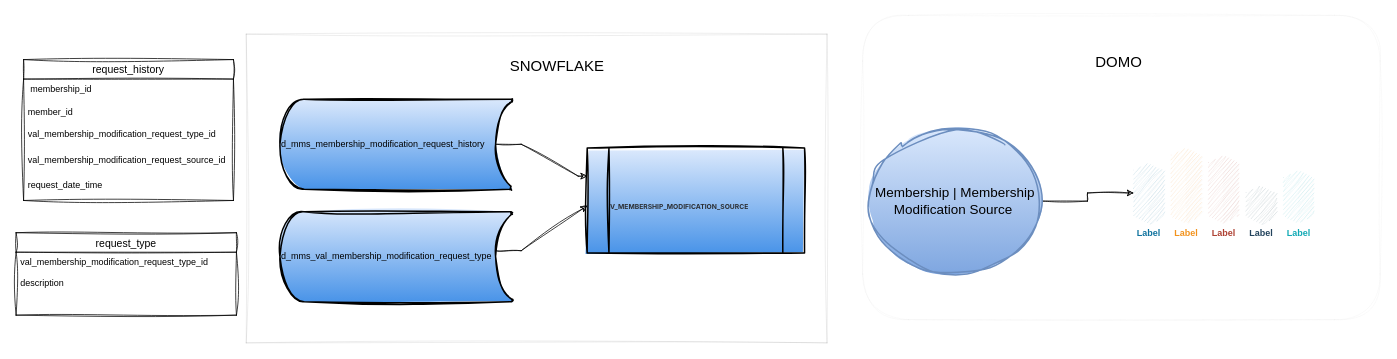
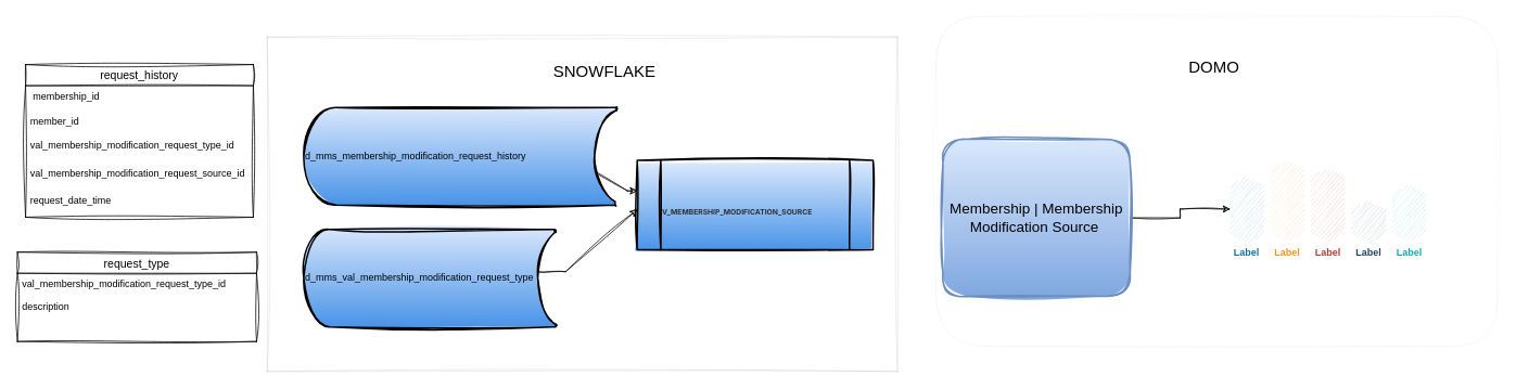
  <mxCell id="0" />
  <mxCell id="1" parent="0" />
  <mxCell id="2" value="" style="rounded=1;whiteSpace=wrap;html=1;sketch=1;hachureGap=4;jiggle=2;curveFitting=1;fontFamily=Helvetica;fontSize=10;labelBackgroundColor=none;fillColor=#f5f5f5;gradientColor=none;strokeColor=#BABABA;glass=0;strokeWidth=0;" vertex="1" parent="1"><mxGeometry x="1149.5" y="20" width="690.5" height="406" as="geometry" /></mxCell>
  <mxCell id="3" value="" style="whiteSpace=wrap;html=1;shadow=0;labelBackgroundColor=none;hachureGap=4;fontFamily=Helvetica;fontSize=9;fillColor=#f5f5f5;strokeColor=default;fontColor=#333333;strokeWidth=0;sketch=1;curveFitting=1;jiggle=2;" vertex="1" parent="1"><mxGeometry x="327" y="45" width="775" height="412" as="geometry" /></mxCell>
  <mxCell id="4" value="" style="edgeStyle=orthogonalEdgeStyle;rounded=0;hachureGap=4;orthogonalLoop=1;jettySize=auto;html=1;fontFamily=Architects Daughter;fontSource=https%3A%2F%2Ffonts.googleapis.com%2Fcss%3Ffamily%3DArchitects%2BDaughter;fontSize=16;exitX=0.93;exitY=0.5;exitDx=0;exitDy=0;exitPerimeter=0;noEdgeStyle=1;orthogonal=1;sketch=1;curveFitting=1;jiggle=2;" edge="1" parent="1" source="5" target="7"><mxGeometry relative="1" as="geometry"><Array as="points"><mxPoint x="694" y="192" /><mxPoint x="770" y="234.5" /></Array></mxGeometry></mxCell>
- <mxCell id="5" value="d_mms_membership_modification_request_history" style="strokeWidth=2;html=1;shape=mxgraph.flowchart.stored_data;fillColor=#dae8fc;strokeColor=default;align=left;fillStyle=solid;gradientColor=#4893E8;gradientDirection=south;whiteSpace=wrap;labelBackgroundColor=none;labelBorderColor=none;rounded=0;sketch=1;curveFitting=1;jiggle=2;" vertex="1" parent="1"><mxGeometry x="372" y="132" width="310" height="120" as="geometry" /></mxCell>
+ <mxCell id="5" value="d_mms_membership_modification_request_history" style="strokeWidth=2;html=1;shape=mxgraph.flowchart.stored_data;fillColor=#dae8fc;strokeColor=default;align=left;fillStyle=solid;gradientColor=#4893E8;gradientDirection=south;whiteSpace=wrap;labelBackgroundColor=none;labelBorderColor=none;rounded=0;sketch=1;curveFitting=1;jiggle=2;" vertex="1" parent="1"><mxGeometry x="372" y="132" width="385" height="120" as="geometry" /></mxCell>
  <mxCell id="6" value="d_mms_val_membership_modification_request_type" style="strokeWidth=2;html=1;shape=mxgraph.flowchart.stored_data;fillColor=#dae8fc;strokeColor=default;align=left;fillStyle=solid;gradientColor=#4893E8;gradientDirection=south;whiteSpace=wrap;labelBackgroundColor=none;labelBorderColor=none;rounded=0;sketch=1;curveFitting=1;jiggle=2;" vertex="1" parent="1"><mxGeometry x="372" y="282" width="310" height="120" as="geometry" /></mxCell>
- <mxCell id="7" value="&lt;meta charset=&quot;utf-8&quot; style=&quot;font-size: 9px;&quot;&gt;&lt;br class=&quot;Apple-interchange-newline&quot; style=&quot;font-size: 9px;&quot;&gt;&lt;span style=&quot;color: rgb(44, 47, 52); font-family: Inter, -apple-system, &amp;quot;system-ui&amp;quot;, &amp;quot;Segoe UI&amp;quot;, Roboto, Helvetica, Arial, sans-serif, &amp;quot;Apple Color Emoji&amp;quot;, &amp;quot;Segoe UI Emoji&amp;quot;, &amp;quot;Segoe UI Symbol&amp;quot;; font-size: 9px; font-style: normal; font-variant-ligatures: normal; font-variant-caps: normal; font-weight: 700; letter-spacing: normal; orphans: 2; text-align: start; text-indent: 0px; text-transform: none; widows: 2; word-spacing: 0px; -webkit-text-stroke-width: 0px; text-decoration-thickness: initial; text-decoration-style: initial; text-decoration-color: initial; float: none; display: inline !important;&quot;&gt;V_MEMBERSHIP_MODIFICATION_SOURCE&lt;/span&gt;" style="shape=process;whiteSpace=wrap;html=1;backgroundOutline=1;align=left;fillColor=#dae8fc;strokeWidth=2;fillStyle=solid;gradientColor=#4893E8;gradientDirection=south;labelBackgroundColor=none;labelBorderColor=none;rounded=0;hachureGap=4;fontFamily=Helvetica;fontSize=12;shadow=0;sketch=1;curveFitting=1;jiggle=2;" vertex="1" parent="1"><mxGeometry x="782" y="197" width="290" height="140" as="geometry" /></mxCell>
+ <mxCell id="7" value="&lt;meta charset=&quot;utf-8&quot; style=&quot;font-size: 9px;&quot;&gt;&lt;br class=&quot;Apple-interchange-newline&quot; style=&quot;font-size: 9px;&quot;&gt;&lt;span style=&quot;color: rgb(44, 47, 52); font-family: Inter, -apple-system, &amp;quot;system-ui&amp;quot;, &amp;quot;Segoe UI&amp;quot;, Roboto, Helvetica, Arial, sans-serif, &amp;quot;Apple Color Emoji&amp;quot;, &amp;quot;Segoe UI Emoji&amp;quot;, &amp;quot;Segoe UI Symbol&amp;quot;; font-size: 9px; font-style: normal; font-variant-ligatures: normal; font-variant-caps: normal; font-weight: 700; letter-spacing: normal; orphans: 2; text-align: start; text-indent: 0px; text-transform: none; widows: 2; word-spacing: 0px; -webkit-text-stroke-width: 0px; text-decoration-thickness: initial; text-decoration-style: initial; text-decoration-color: initial; float: none; display: inline !important;&quot;&gt;V_MEMBERSHIP_MODIFICATION_SOURCE&lt;/span&gt;" style="shape=process;whiteSpace=wrap;html=1;backgroundOutline=1;align=left;fillColor=#dae8fc;strokeWidth=2;fillStyle=solid;gradientColor=#4893E8;gradientDirection=south;labelBackgroundColor=none;labelBorderColor=none;rounded=0;hachureGap=4;fontFamily=Helvetica;fontSize=12;shadow=0;sketch=1;curveFitting=1;jiggle=2;" vertex="1" parent="1"><mxGeometry x="782" y="197" width="290" height="110" as="geometry" /></mxCell>
  <mxCell id="8" style="edgeStyle=orthogonalEdgeStyle;rounded=0;sketch=1;hachureGap=4;jiggle=2;curveFitting=1;orthogonalLoop=1;jettySize=auto;html=1;fontFamily=Helvetica;fontSize=10;" edge="1" parent="1" source="9" target="21"><mxGeometry relative="1" as="geometry"><mxPoint x="1464" y="267.75" as="targetPoint" /></mxGeometry></mxCell>
- <mxCell id="9" value="&lt;p&gt;&lt;font style=&quot;font-size: 18px;&quot; face=&quot;Helvetica&quot;&gt;Membership | Membership Modification Source&amp;nbsp;&lt;/font&gt;&lt;br&gt;&lt;/p&gt;" style="ellipse;whiteSpace=wrap;html=1;fontSize=9;align=center;fillColor=#dae8fc;strokeWidth=2;fillStyle=solid;gradientColor=#7ea6e0;gradientDirection=south;labelBackgroundColor=none;labelBorderColor=none;rounded=0;hachureGap=4;fontFamily=Architects Daughter;fontSource=https%3A%2F%2Ffonts.googleapis.com%2Fcss%3Ffamily%3DArchitects%2BDaughter;shadow=0;sketch=1;curveFitting=1;jiggle=2;strokeColor=#6c8ebf;" vertex="1" parent="1"><mxGeometry x="1158" y="171" width="230" height="193.5" as="geometry" /></mxCell>
+ <mxCell id="9" value="&lt;p&gt;&lt;font style=&quot;font-size: 18px;&quot; face=&quot;Helvetica&quot;&gt;Membership | Membership Modification Source&amp;nbsp;&lt;/font&gt;&lt;br&gt;&lt;/p&gt;" style="whiteSpace=wrap;html=1;fontSize=9;align=center;fillColor=#dae8fc;strokeWidth=2;fillStyle=solid;gradientColor=#7ea6e0;gradientDirection=south;labelBackgroundColor=none;labelBorderColor=none;hachureGap=4;fontFamily=Architects Daughter;fontSource=https%3A%2F%2Ffonts.googleapis.com%2Fcss%3Ffamily%3DArchitects%2BDaughter;shadow=0;sketch=1;curveFitting=1;jiggle=2;strokeColor=#6c8ebf;rounded=1;" vertex="1" parent="1"><mxGeometry x="1158" y="171" width="230" height="193.5" as="geometry" /></mxCell>
  <mxCell id="10" value="&lt;font style=&quot;font-size: 20px;&quot;&gt;SNOWFLAKE&lt;/font&gt;" style="text;strokeColor=none;align=center;fillColor=none;html=1;verticalAlign=middle;whiteSpace=wrap;rounded=0;shadow=0;labelBackgroundColor=none;hachureGap=4;fontFamily=Helvetica;fontSize=9;sketch=1;curveFitting=1;jiggle=2;" vertex="1" parent="1"><mxGeometry x="582" y="72" width="320" height="30" as="geometry" /></mxCell>
  <mxCell id="11" value="request_history" style="swimlane;fontStyle=0;childLayout=stackLayout;horizontal=1;startSize=26;horizontalStack=0;resizeParent=1;resizeParentMax=0;resizeLast=0;collapsible=1;marginBottom=0;align=center;fontSize=14;sketch=1;hachureGap=4;jiggle=2;curveFitting=1;fontFamily=Helvetica;" vertex="1" parent="1"><mxGeometry x="30" y="79" width="280" height="188" as="geometry" /></mxCell>
  <mxCell id="12" value=" membership_id" style="text;strokeColor=none;fillColor=none;spacingLeft=4;spacingRight=4;overflow=hidden;rotatable=0;points=[[0,0.5],[1,0.5]];portConstraint=eastwest;fontSize=12;sketch=1;hachureGap=4;jiggle=2;curveFitting=1;fontFamily=Helvetica;" vertex="1" parent="11"><mxGeometry y="26" width="280" height="30" as="geometry" /></mxCell>
  <mxCell id="13" value="member_id" style="text;strokeColor=none;fillColor=none;spacingLeft=4;spacingRight=4;overflow=hidden;rotatable=0;points=[[0,0.5],[1,0.5]];portConstraint=eastwest;fontSize=12;sketch=1;hachureGap=4;jiggle=2;curveFitting=1;fontFamily=Helvetica;" vertex="1" parent="11"><mxGeometry y="56" width="280" height="30" as="geometry" /></mxCell>
  <mxCell id="14" value="val_membership_modification_request_type_id" style="text;strokeColor=none;fillColor=none;spacingLeft=4;spacingRight=4;overflow=hidden;rotatable=0;points=[[0,0.5],[1,0.5]];portConstraint=eastwest;fontSize=12;sketch=1;hachureGap=4;jiggle=2;curveFitting=1;fontFamily=Helvetica;whiteSpace=wrap;" vertex="1" parent="11"><mxGeometry y="86" width="280" height="34" as="geometry" /></mxCell>
  <mxCell id="15" value="val_membership_modification_request_source_id" style="text;strokeColor=none;fillColor=none;spacingLeft=4;spacingRight=4;overflow=hidden;rotatable=0;points=[[0,0.5],[1,0.5]];portConstraint=eastwest;fontSize=12;sketch=1;hachureGap=4;jiggle=2;curveFitting=1;fontFamily=Helvetica;" vertex="1" parent="11"><mxGeometry y="120" width="280" height="34" as="geometry" /></mxCell>
  <mxCell id="16" value="request_date_time&#10;&#10;" style="text;strokeColor=none;fillColor=none;spacingLeft=4;spacingRight=4;overflow=hidden;rotatable=0;points=[[0,0.5],[1,0.5]];portConstraint=eastwest;fontSize=12;sketch=1;hachureGap=4;jiggle=2;curveFitting=1;fontFamily=Helvetica;" vertex="1" parent="11"><mxGeometry y="154" width="280" height="34" as="geometry" /></mxCell>
  <mxCell id="17" value="request_type" style="swimlane;fontStyle=0;childLayout=stackLayout;horizontal=1;startSize=26;horizontalStack=0;resizeParent=1;resizeParentMax=0;resizeLast=0;collapsible=1;marginBottom=0;align=center;fontSize=14&#10;;sketch=1;hachureGap=4;jiggle=2;curveFitting=1;fontFamily=Helvetica;" vertex="1" parent="1"><mxGeometry x="20" y="310" width="294" height="110" as="geometry" /></mxCell>
  <mxCell id="18" value="val_membership_modification_request_type_id&#10;&#10;description" style="text;strokeColor=none;fillColor=none;spacingLeft=4;spacingRight=4;overflow=hidden;rotatable=0;points=[[0,0.5],[1,0.5]];portConstraint=eastwest;fontSize=12;sketch=1;hachureGap=4;jiggle=2;curveFitting=1;fontFamily=Helvetica;" vertex="1" parent="17"><mxGeometry y="26" width="294" height="84" as="geometry" /></mxCell>
  <mxCell id="19" value="" style="edgeStyle=orthogonalEdgeStyle;rounded=0;hachureGap=4;orthogonalLoop=1;jettySize=auto;html=1;fontFamily=Architects Daughter;fontSource=https%3A%2F%2Ffonts.googleapis.com%2Fcss%3Ffamily%3DArchitects%2BDaughter;fontSize=16;exitX=0.93;exitY=0.5;exitDx=0;exitDy=0;exitPerimeter=0;noEdgeStyle=1;orthogonal=1;sketch=1;curveFitting=1;jiggle=2;entryX=0;entryY=0.55;entryDx=0;entryDy=0;entryPerimeter=0;" edge="1" parent="1" target="7"><mxGeometry relative="1" as="geometry"><mxPoint x="660.3" y="334" as="sourcePoint" /><mxPoint x="782" y="376.5" as="targetPoint" /><Array as="points"><mxPoint x="694" y="334" /></Array></mxGeometry></mxCell>
  <mxCell id="20" value="&lt;font style=&quot;font-size: 20px;&quot;&gt;DOMO&lt;/font&gt;" style="text;strokeColor=none;align=center;fillColor=none;html=1;verticalAlign=middle;whiteSpace=wrap;rounded=0;shadow=0;labelBackgroundColor=none;hachureGap=4;fontFamily=Helvetica;fontSize=9;sketch=1;curveFitting=1;jiggle=2;" vertex="1" parent="1"><mxGeometry x="1303" y="55" width="377" height="54" as="geometry" /></mxCell>
  <mxCell id="21" value="Label" style="verticalLabelPosition=bottom;verticalAlign=top;html=1;shape=mxgraph.infographic.shadedCube;isoAngle=15;fillColor=#10739E;strokeColor=none;fontStyle=1;fontColor=#10739E;fontSize=12;shadow=0;rounded=1;glass=0;labelBackgroundColor=none;sketch=1;hachureGap=4;jiggle=2;curveFitting=1;strokeWidth=0;fontFamily=Helvetica;" vertex="1" parent="1"><mxGeometry x="1511" y="217" width="40" height="80" as="geometry" /></mxCell>
  <mxCell id="22" value="Label" style="verticalLabelPosition=bottom;verticalAlign=top;html=1;shape=mxgraph.infographic.shadedCube;isoAngle=15;fillColor=#F2931E;strokeColor=none;fontStyle=1;fontColor=#F2931E;fontSize=12;shadow=0;rounded=1;glass=0;labelBackgroundColor=none;sketch=1;hachureGap=4;jiggle=2;curveFitting=1;strokeWidth=0;fontFamily=Helvetica;" vertex="1" parent="1"><mxGeometry x="1561" y="197" width="40" height="100" as="geometry" /></mxCell>
  <mxCell id="23" value="Label" style="verticalLabelPosition=bottom;verticalAlign=top;html=1;shape=mxgraph.infographic.shadedCube;isoAngle=15;fillColor=#AE4132;strokeColor=none;fontStyle=1;fontColor=#AE4132;fontSize=12;shadow=0;rounded=1;glass=0;labelBackgroundColor=none;sketch=1;hachureGap=4;jiggle=2;curveFitting=1;strokeWidth=0;fontFamily=Helvetica;" vertex="1" parent="1"><mxGeometry x="1611" y="207" width="40" height="90" as="geometry" /></mxCell>
  <mxCell id="24" value="Label" style="verticalLabelPosition=bottom;verticalAlign=top;html=1;shape=mxgraph.infographic.shadedCube;isoAngle=15;fillColor=#23445D;strokeColor=none;fontStyle=1;fontColor=#23445D;fontSize=12;shadow=0;rounded=1;glass=0;labelBackgroundColor=none;sketch=1;hachureGap=4;jiggle=2;curveFitting=1;strokeWidth=0;fontFamily=Helvetica;" vertex="1" parent="1"><mxGeometry x="1661" y="247" width="40" height="50" as="geometry" /></mxCell>
  <mxCell id="25" value="Label" style="verticalLabelPosition=bottom;verticalAlign=top;html=1;shape=mxgraph.infographic.shadedCube;isoAngle=15;fillColor=#12AAB5;strokeColor=none;fontStyle=1;fontColor=#12AAB5;fontSize=12;shadow=0;rounded=1;glass=0;labelBackgroundColor=none;sketch=1;hachureGap=4;jiggle=2;curveFitting=1;strokeWidth=0;fontFamily=Helvetica;" vertex="1" parent="1"><mxGeometry x="1711" y="227" width="40" height="70" as="geometry" /></mxCell>
